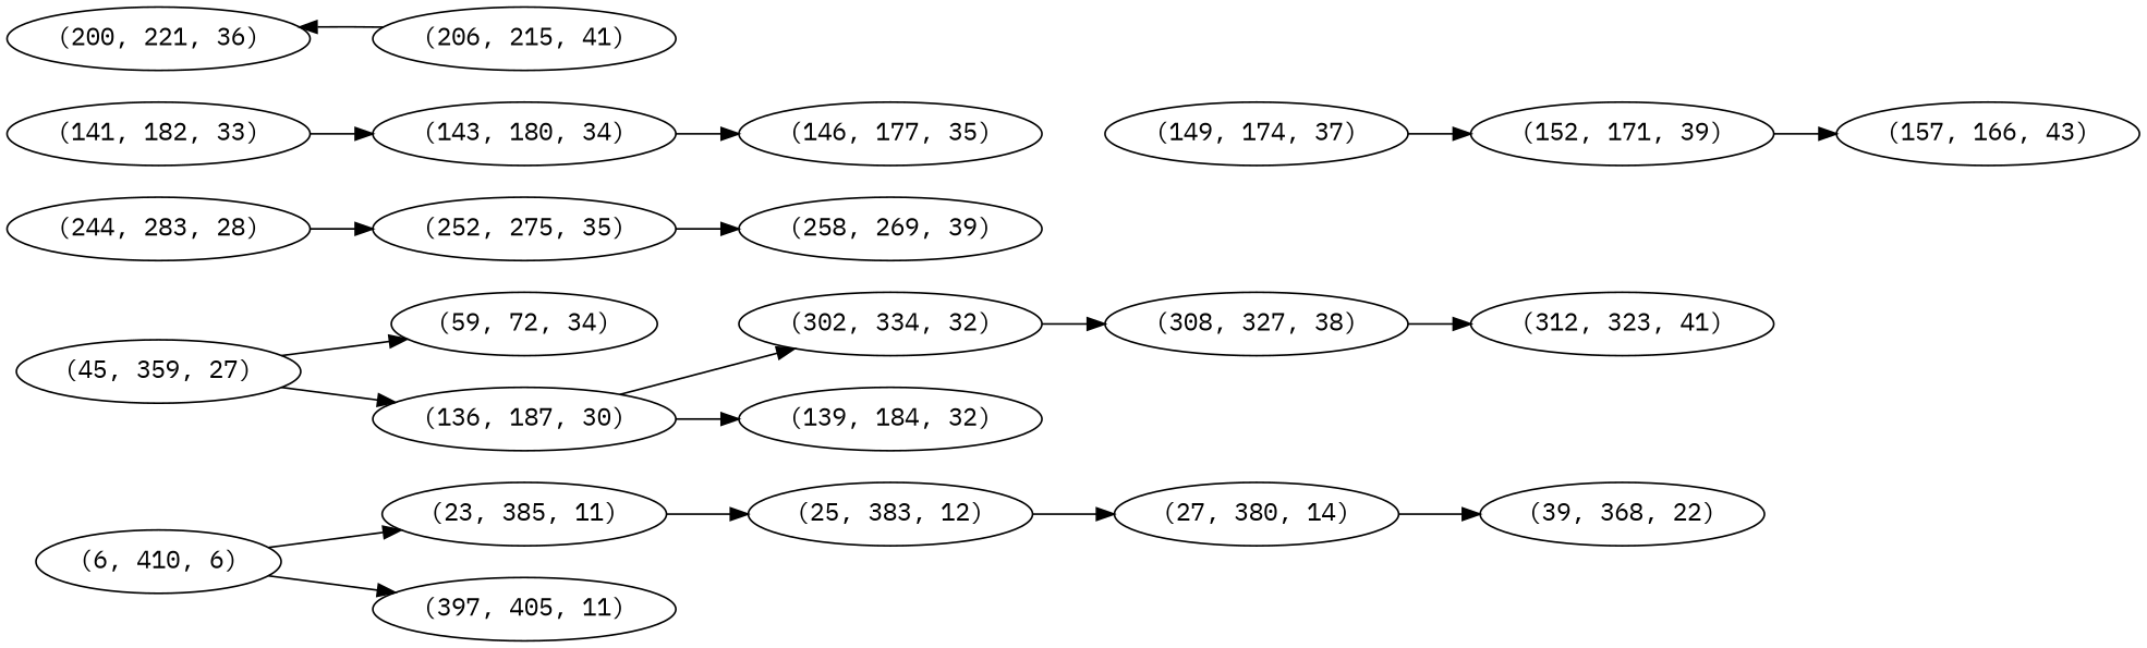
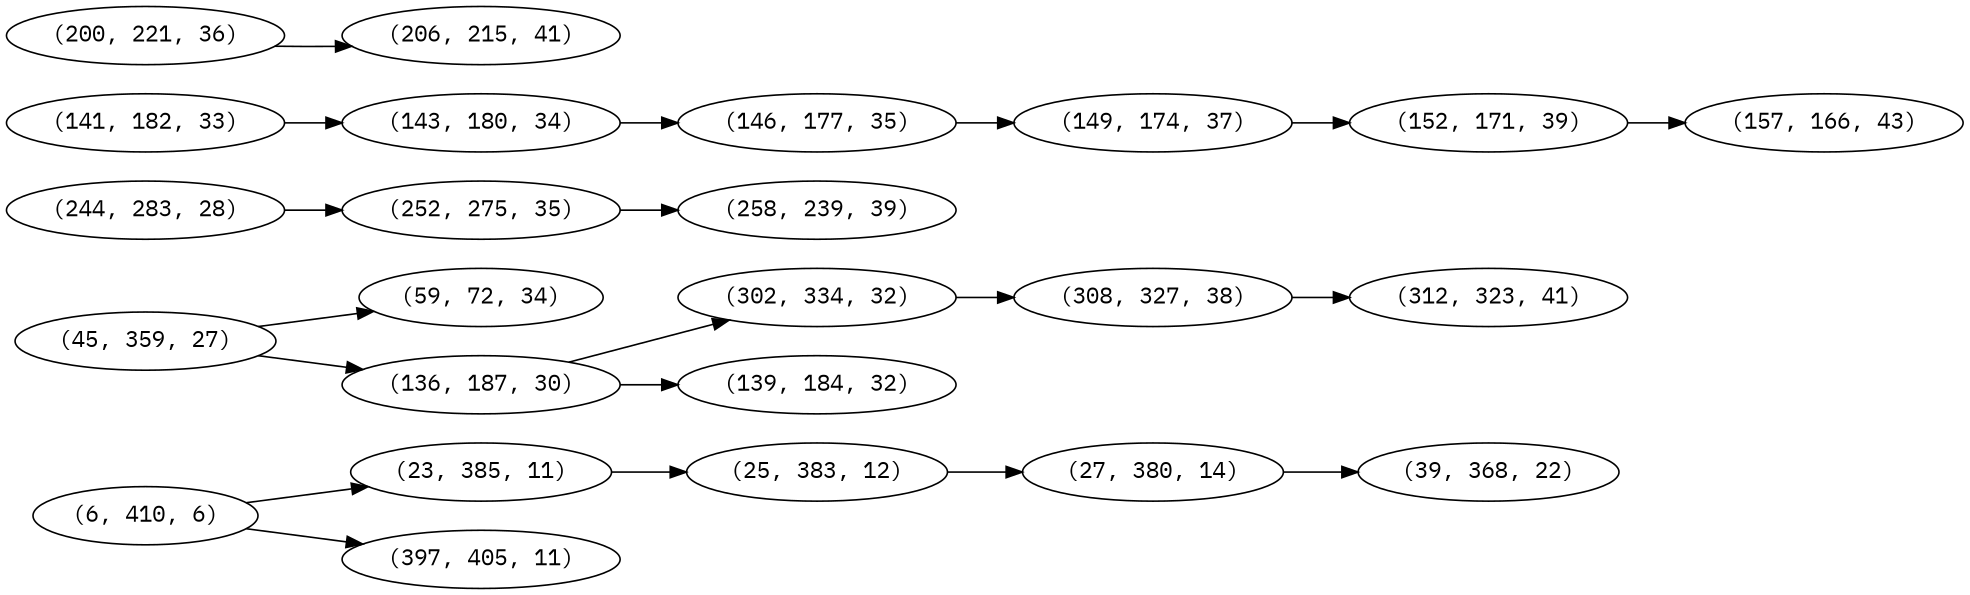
  digraph {
    fontname="IBM Plex Mono"
    rankdir=LR
    node [fontname="IBM Plex Mono"]
    edge [fontname="IBM Plex Mono"]
    "(6, 410, 6)"
    "(23, 385, 11)"
    "(397, 405, 11)"
    "(25, 383, 12)"
    "(27, 380, 14)"
    "(39, 368, 22)"
    "(45, 359, 27)"
    "(59, 72, 34)"
    "(136, 187, 30)"
    "(302, 334, 32)"
    "(139, 184, 32)"
    "(244, 283, 28)"
    "(252, 275, 35)"
    "(308, 327, 38)"
    "(141, 182, 33)"
    "(143, 180, 34)"
    "(146, 177, 35)"
    "(149, 174, 37)"
    "(152, 171, 39)"
    "(157, 166, 43)"
    "(200, 221, 36)"
    "(206, 215, 41)"
-   "(258, 269, 39)"
+   "(258, 269, 39)" [label="(258, 239, 39)"]
    "(312, 323, 41)"
    "(6, 410, 6)" -> "(23, 385, 11)"
    "(6, 410, 6)" -> "(397, 405, 11)"
    "(23, 385, 11)" -> "(25, 383, 12)"
    "(25, 383, 12)" -> "(27, 380, 14)"
    "(27, 380, 14)" -> "(39, 368, 22)"
    "(45, 359, 27)" -> "(59, 72, 34)"
    "(45, 359, 27)" -> "(136, 187, 30)"
    "(136, 187, 30)" -> "(302, 334, 32)"
    "(136, 187, 30)" -> "(139, 184, 32)"
    "(302, 334, 32)" -> "(308, 327, 38)"
    "(244, 283, 28)" -> "(252, 275, 35)"
    "(252, 275, 35)" -> "(258, 269, 39)"
    "(308, 327, 38)" -> "(312, 323, 41)"
    "(141, 182, 33)" -> "(143, 180, 34)"
    "(143, 180, 34)" -> "(146, 177, 35)"
+   "(146, 177, 35)" -> "(149, 174, 37)"
    "(149, 174, 37)" -> "(152, 171, 39)"
    "(152, 171, 39)" -> "(157, 166, 43)"
-   "(206, 215, 41)" -> "(200, 221, 36)"
+   "(200, 221, 36)" -> "(206, 215, 41)"
  }
